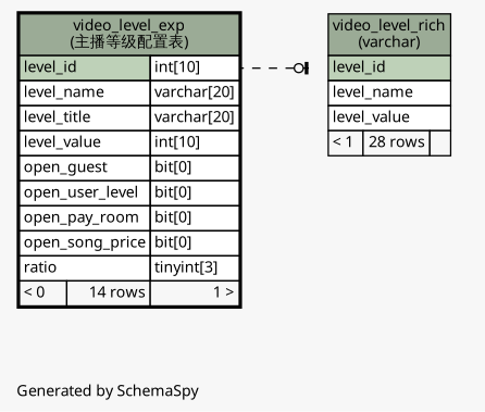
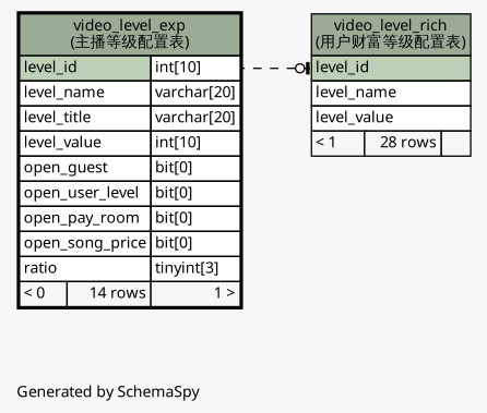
  digraph {
    bgcolor="#f7f7f7"
    fontname="Microsoft YaHei"
    fontsize=11
    label="\nGenerated by SchemaSpy"
    labeljust=l
    nodesep=0.18
    rankdir=RL
    ranksep=0.46
    node [fontname="Microsoft YaHei" fontsize=11 shape=plaintext]
-   n1 [label=<     <TABLE BORDER="0" CELLBORDER="1" CELLSPACING="0" BGCOLOR="#ffffff">       <TR><TD COLSPAN="3" BGCOLOR="#9bab96" ALIGN="CENTER">video_level_rich<br/>(varchar)</TD></TR>       <TR><TD PORT="level_id" COLSPAN="3" BGCOLOR="#bed1b8" ALIGN="LEFT">level_id</TD></TR>       <TR><TD PORT="level_name" COLSPAN="3" ALIGN="LEFT">level_name</TD></TR>       <TR><TD PORT="level_value" COLSPAN="3" ALIGN="LEFT">level_value</TD></TR>       <TR><TD ALIGN="LEFT" BGCOLOR="#f7f7f7">&lt; 1</TD><TD ALIGN="RIGHT" BGCOLOR="#f7f7f7">28 rows</TD><TD ALIGN="RIGHT" BGCOLOR="#f7f7f7">  </TD></TR>     </TABLE>>]
+   n1 [label=<     <TABLE BORDER="0" CELLBORDER="1" CELLSPACING="0" BGCOLOR="#ffffff">       <TR><TD COLSPAN="3" BGCOLOR="#9bab96" ALIGN="CENTER">video_level_rich<br/>(用户财富等级配置表)</TD></TR>       <TR><TD PORT="level_id" COLSPAN="3" BGCOLOR="#bed1b8" ALIGN="LEFT">level_id</TD></TR>       <TR><TD PORT="level_name" COLSPAN="3" ALIGN="LEFT">level_name</TD></TR>       <TR><TD PORT="level_value" COLSPAN="3" ALIGN="LEFT">level_value</TD></TR>       <TR><TD ALIGN="LEFT" BGCOLOR="#f7f7f7">&lt; 1</TD><TD ALIGN="RIGHT" BGCOLOR="#f7f7f7">28 rows</TD><TD ALIGN="RIGHT" BGCOLOR="#f7f7f7">  </TD></TR>     </TABLE>>]
    n2 [label=<     <TABLE BORDER="2" CELLBORDER="1" CELLSPACING="0" BGCOLOR="#ffffff">       <TR><TD COLSPAN="3" BGCOLOR="#9bab96" ALIGN="CENTER">video_level_exp<br/>(主播等级配置表)</TD></TR>       <TR><TD PORT="level_id" COLSPAN="2" BGCOLOR="#bed1b8" ALIGN="LEFT">level_id</TD><TD PORT="level_id.type" ALIGN="LEFT">int[10]</TD></TR>       <TR><TD PORT="level_name" COLSPAN="2" ALIGN="LEFT">level_name</TD><TD PORT="level_name.type" ALIGN="LEFT">varchar[20]</TD></TR>       <TR><TD PORT="level_title" COLSPAN="2" ALIGN="LEFT">level_title</TD><TD PORT="level_title.type" ALIGN="LEFT">varchar[20]</TD></TR>       <TR><TD PORT="level_value" COLSPAN="2" ALIGN="LEFT">level_value</TD><TD PORT="level_value.type" ALIGN="LEFT">int[10]</TD></TR>       <TR><TD PORT="open_guest" COLSPAN="2" ALIGN="LEFT">open_guest</TD><TD PORT="open_guest.type" ALIGN="LEFT">bit[0]</TD></TR>       <TR><TD PORT="open_user_level" COLSPAN="2" ALIGN="LEFT">open_user_level</TD><TD PORT="open_user_level.type" ALIGN="LEFT">bit[0]</TD></TR>       <TR><TD PORT="open_pay_room" COLSPAN="2" ALIGN="LEFT">open_pay_room</TD><TD PORT="open_pay_room.type" ALIGN="LEFT">bit[0]</TD></TR>       <TR><TD PORT="open_song_price" COLSPAN="2" ALIGN="LEFT">open_song_price</TD><TD PORT="open_song_price.type" ALIGN="LEFT">bit[0]</TD></TR>       <TR><TD PORT="ratio" COLSPAN="2" ALIGN="LEFT">ratio</TD><TD PORT="ratio.type" ALIGN="LEFT">tinyint[3]</TD></TR>       <TR><TD ALIGN="LEFT" BGCOLOR="#f7f7f7">&lt; 0</TD><TD ALIGN="RIGHT" BGCOLOR="#f7f7f7">14 rows</TD><TD ALIGN="RIGHT" BGCOLOR="#f7f7f7">1 &gt;</TD></TR>     </TABLE>>]
    n1 -> n2 [arrowhead=none arrowsize=0.8 arrowtail=teeodot dir=back headport="level_id.type:e" style=dashed tailport="level_id:w"]
  }
